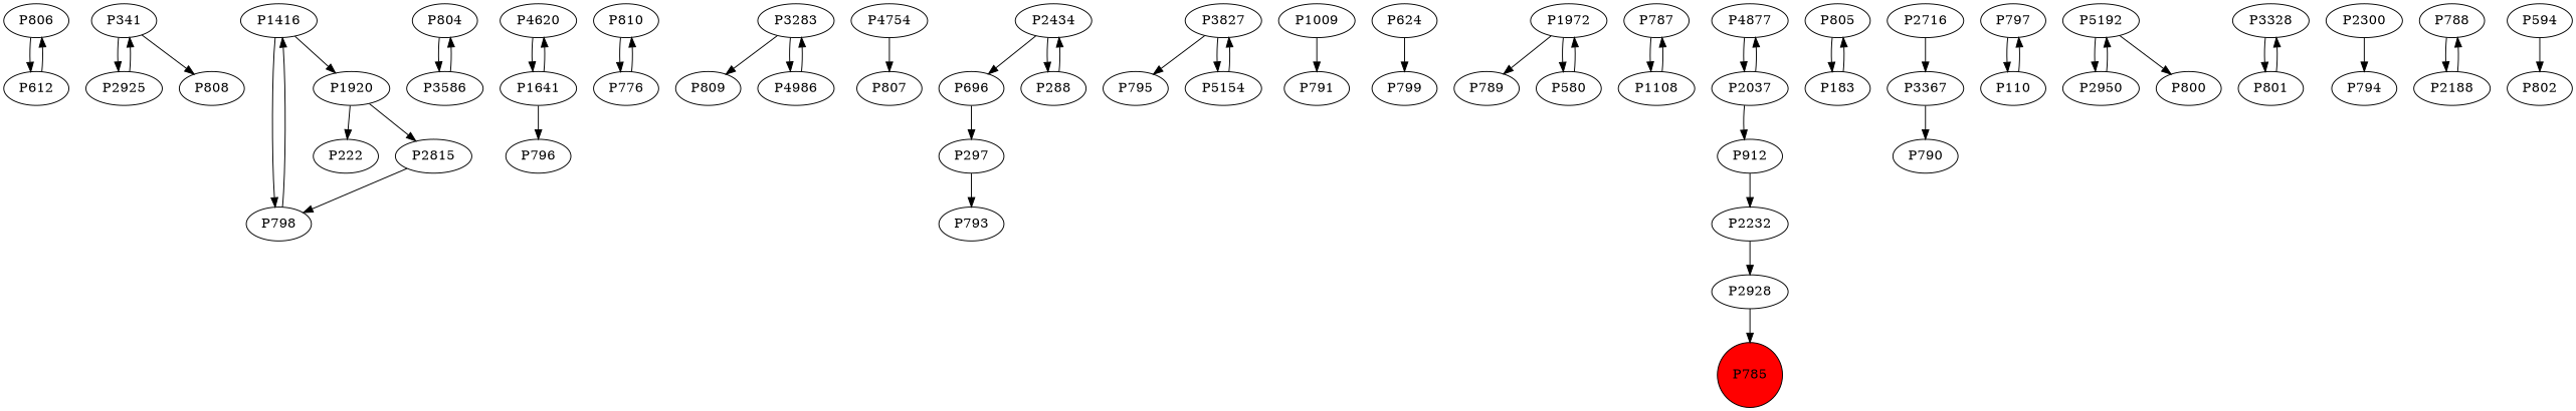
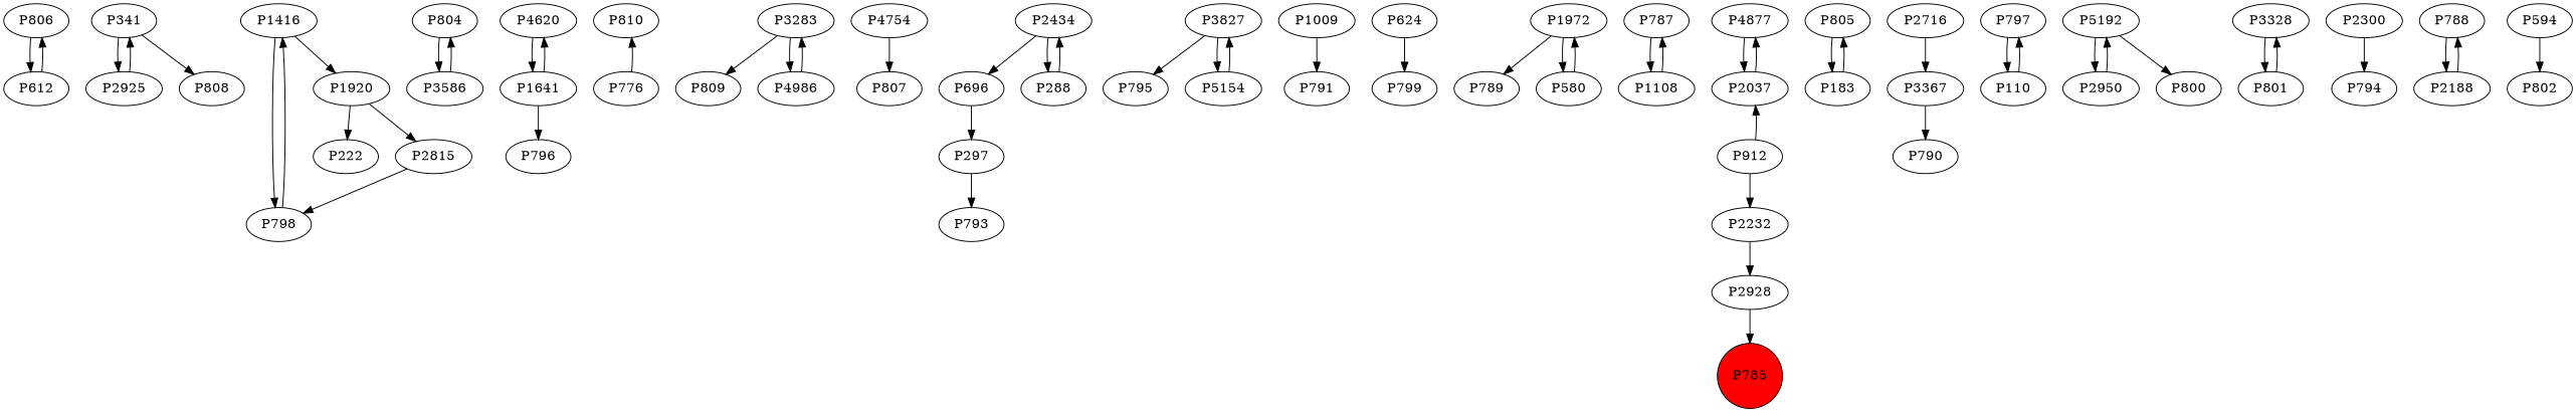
  digraph {
    P806
    P612
    P341
    P2925
    P808
    P1416
    P798
    P1920
    P222
    P2815
    P804
    P3586
    P4620
    P1641
    P796
    P810
    P776
    P3283
    P809
    P4986
    P4754
    P807
    P2434
    P696
    P288
    P297
    P793
    P3827
    P795
    P5154
    P1009
    P791
    P624
    P799
    P1972
    P789
    P580
    P787
    P1108
    P4877
    P2037
    P912
    P2232
    P805
    P183
    P2716
    P3367
    P790
    P797
    P110
    P2928
    P5192
    P2950
    P800
    P3328
    P801
    P2300
    P794
    P788
    P2188
    P785 [fillcolor=red shape=circle style=filled]
    P594
    P802
    P806 -> P612
    P612 -> P806
    P341 -> P2925
    P341 -> P808
    P2925 -> P341
    P1416 -> P798
    P1416 -> P1920
    P798 -> P1416
    P1920 -> P222
    P1920 -> P2815
    P2815 -> P798
    P804 -> P3586
    P3586 -> P804
    P4620 -> P1641
    P1641 -> P4620
    P1641 -> P796
-   P810 -> P776
    P776 -> P810
    P3283 -> P809
    P3283 -> P4986
    P4986 -> P3283
    P4754 -> P807
    P2434 -> P696
    P2434 -> P288
    P696 -> P297
    P288 -> P2434
    P297 -> P793
    P3827 -> P795
    P3827 -> P5154
    P5154 -> P3827
    P1009 -> P791
    P624 -> P799
    P1972 -> P789
    P1972 -> P580
    P580 -> P1972
    P787 -> P1108
    P1108 -> P787
    P4877 -> P2037
    P2037 -> P4877
-   P2037 -> P912
+   P912 -> P2037
    P912 -> P2232
    P2232 -> P2928
    P805 -> P183
    P183 -> P805
    P2716 -> P3367
    P3367 -> P790
    P797 -> P110
    P110 -> P797
    P2928 -> P785
    P5192 -> P2950
    P5192 -> P800
    P2950 -> P5192
    P3328 -> P801
    P801 -> P3328
    P2300 -> P794
    P788 -> P2188
    P2188 -> P788
    P594 -> P802
  }
